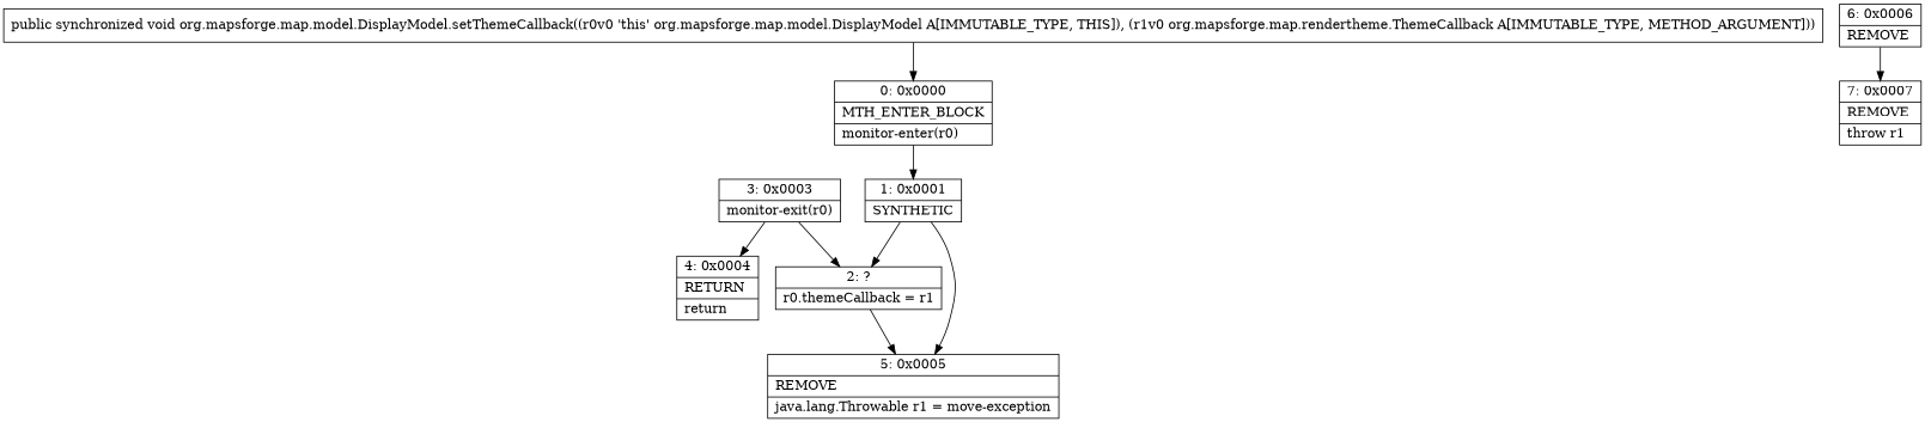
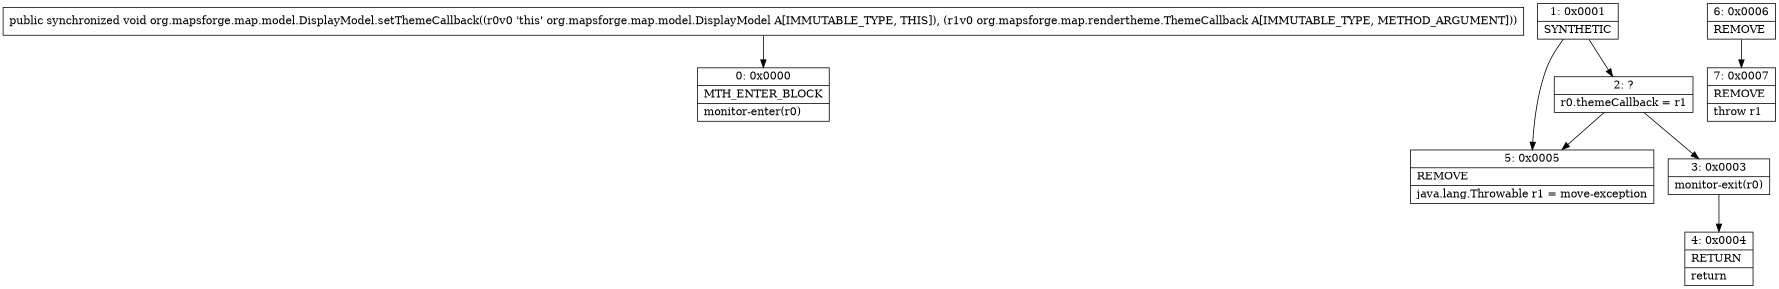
  digraph {
    node [shape=record]
    n1 [label="{0\:\ 0x0000|MTH_ENTER_BLOCK\l|monitor\-enter(r0)\l}"]
    n2 [label="{1\:\ 0x0001|SYNTHETIC\l}"]
    n3 [label="{2\:\ ?|r0.themeCallback = r1\l}"]
    n4 [label="{5\:\ 0x0005|REMOVE\l|java.lang.Throwable r1 = move\-exception\l}"]
    n5 [label="{3\:\ 0x0003|monitor\-exit(r0)\l}"]
    n6 [label="{4\:\ 0x0004|RETURN\l|return\l}"]
    n7 [label="{6\:\ 0x0006|REMOVE\l}"]
    n8 [label="{7\:\ 0x0007|REMOVE\l|throw r1\l}"]
    n9 [label="{public synchronized void org.mapsforge.map.model.DisplayModel.setThemeCallback((r0v0 'this' org.mapsforge.map.model.DisplayModel A[IMMUTABLE_TYPE, THIS]), (r1v0 org.mapsforge.map.rendertheme.ThemeCallback A[IMMUTABLE_TYPE, METHOD_ARGUMENT])) }"]
-   n1 -> n2
    n2 -> n3
    n2 -> n4
    n3 -> n4
-   n5 -> n3
+   n3 -> n5
    n5 -> n6
    n7 -> n8
    n9 -> n1
  }
